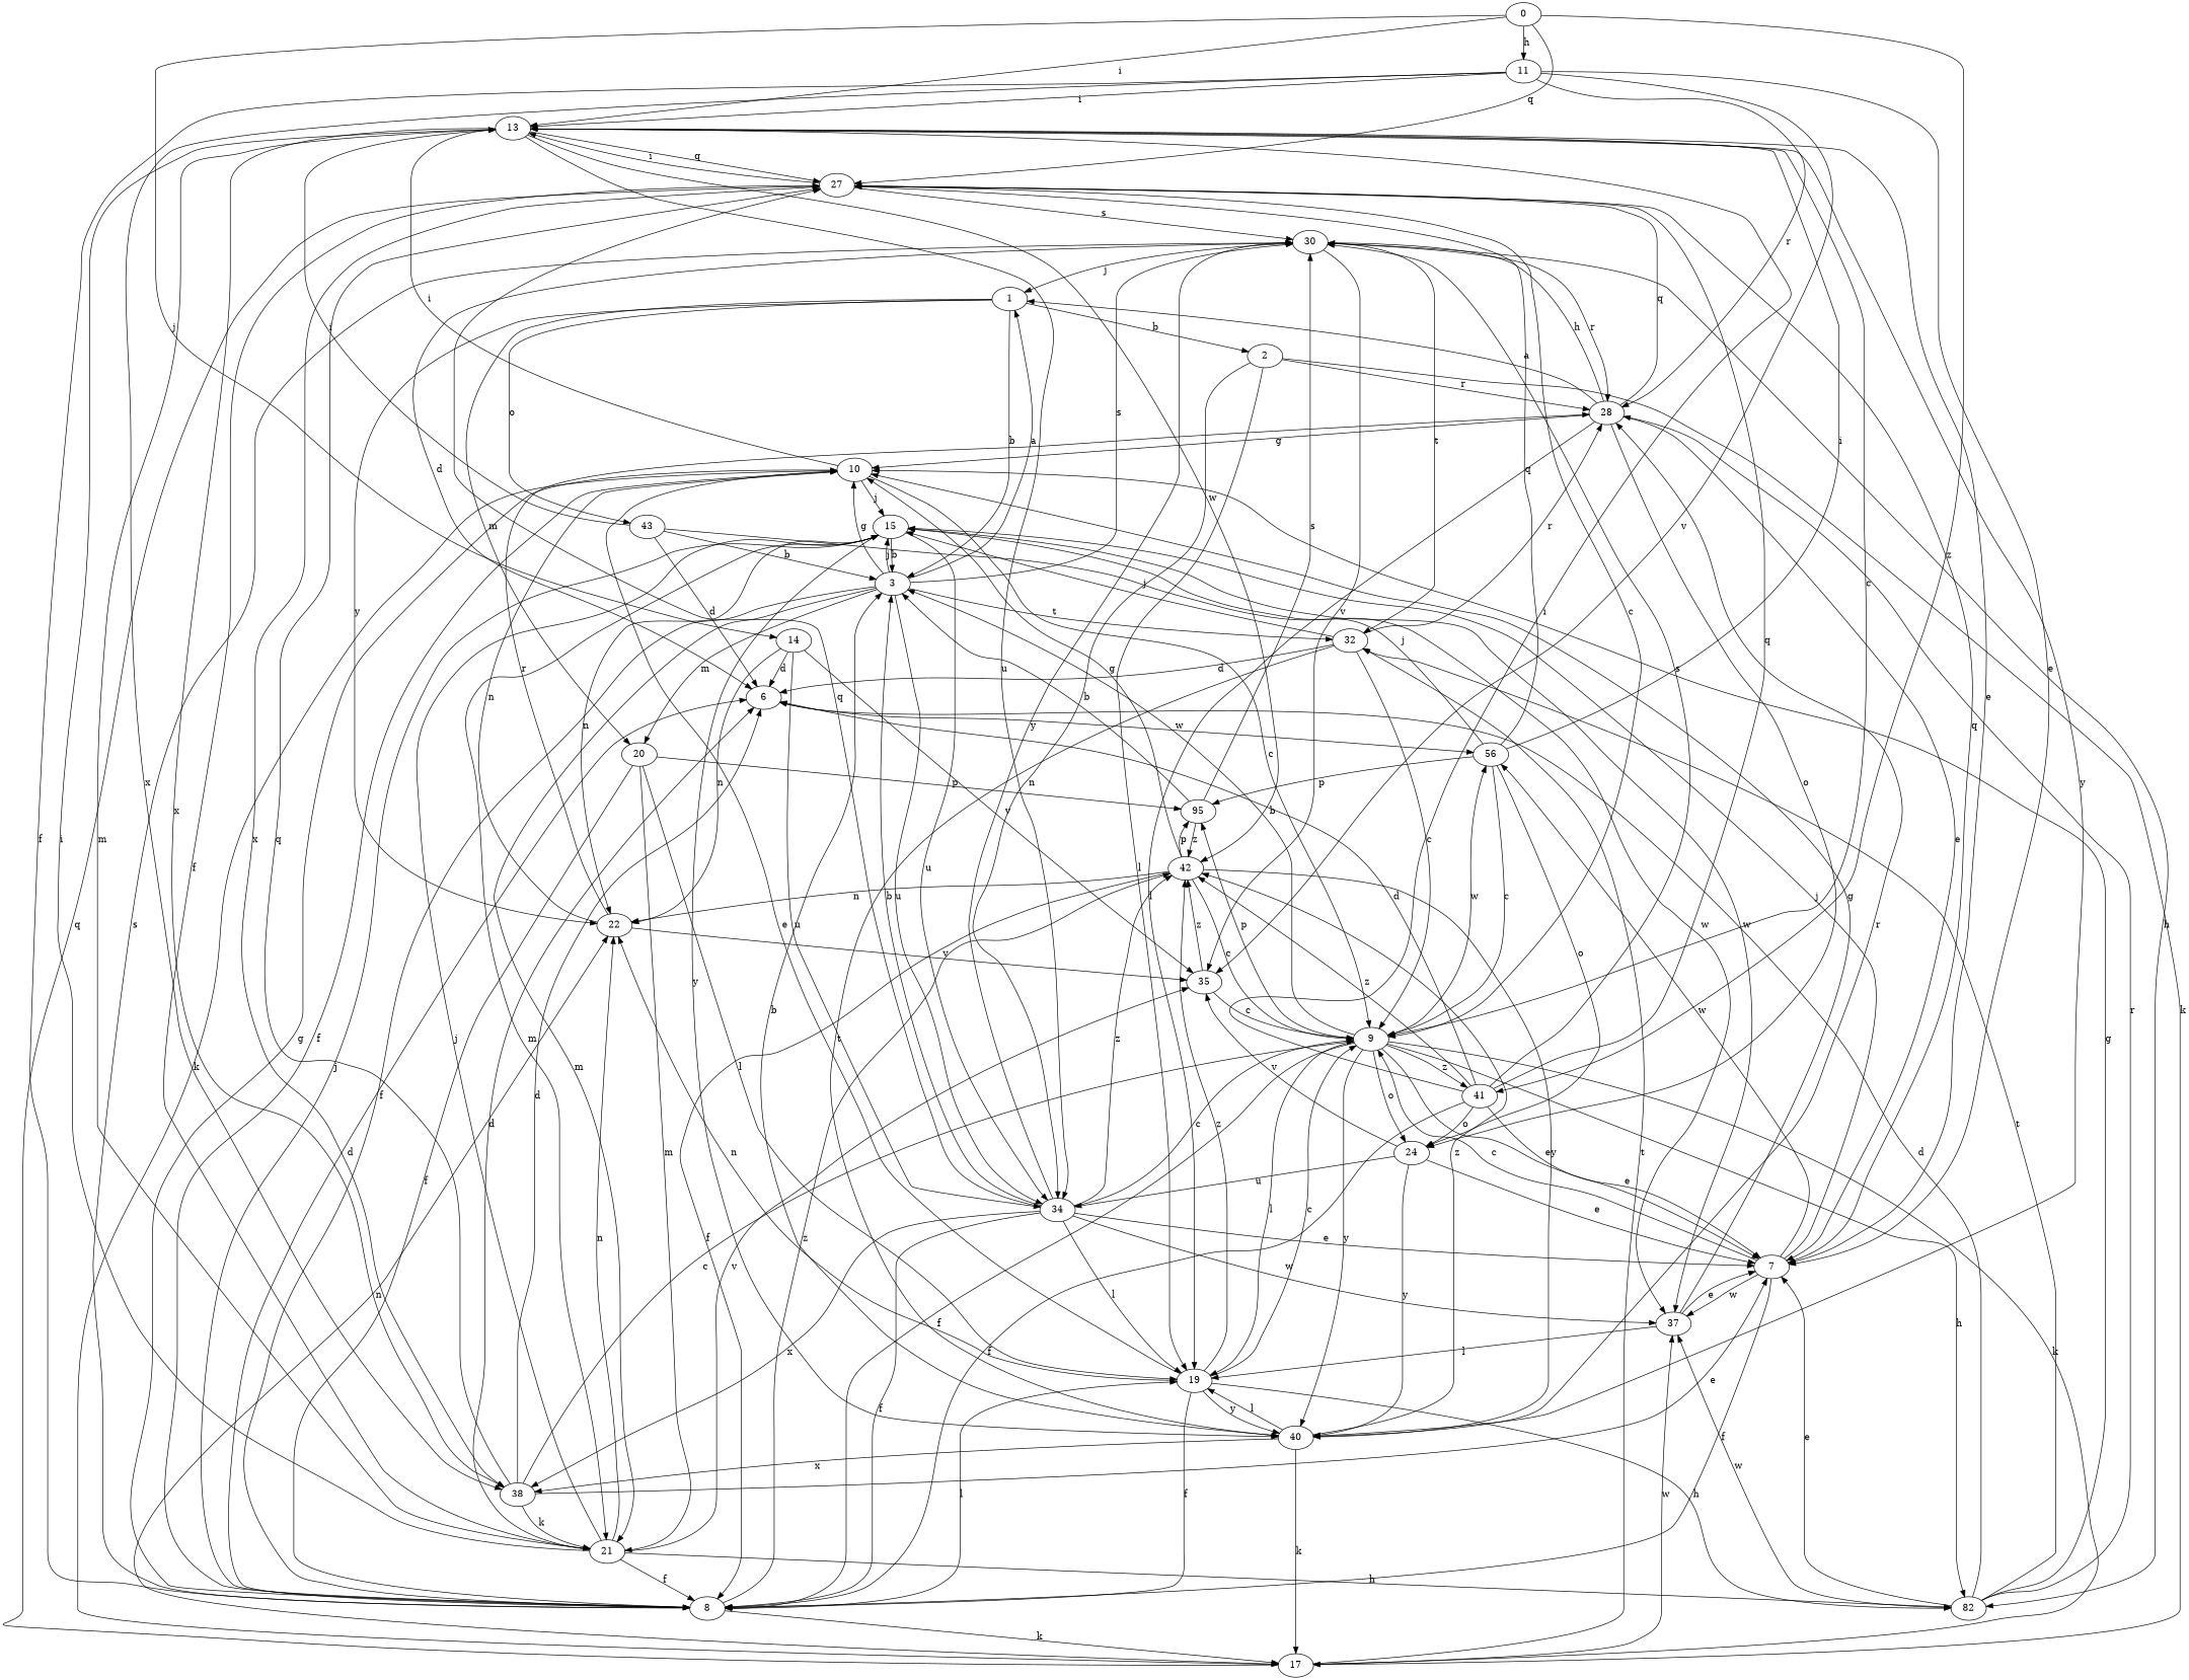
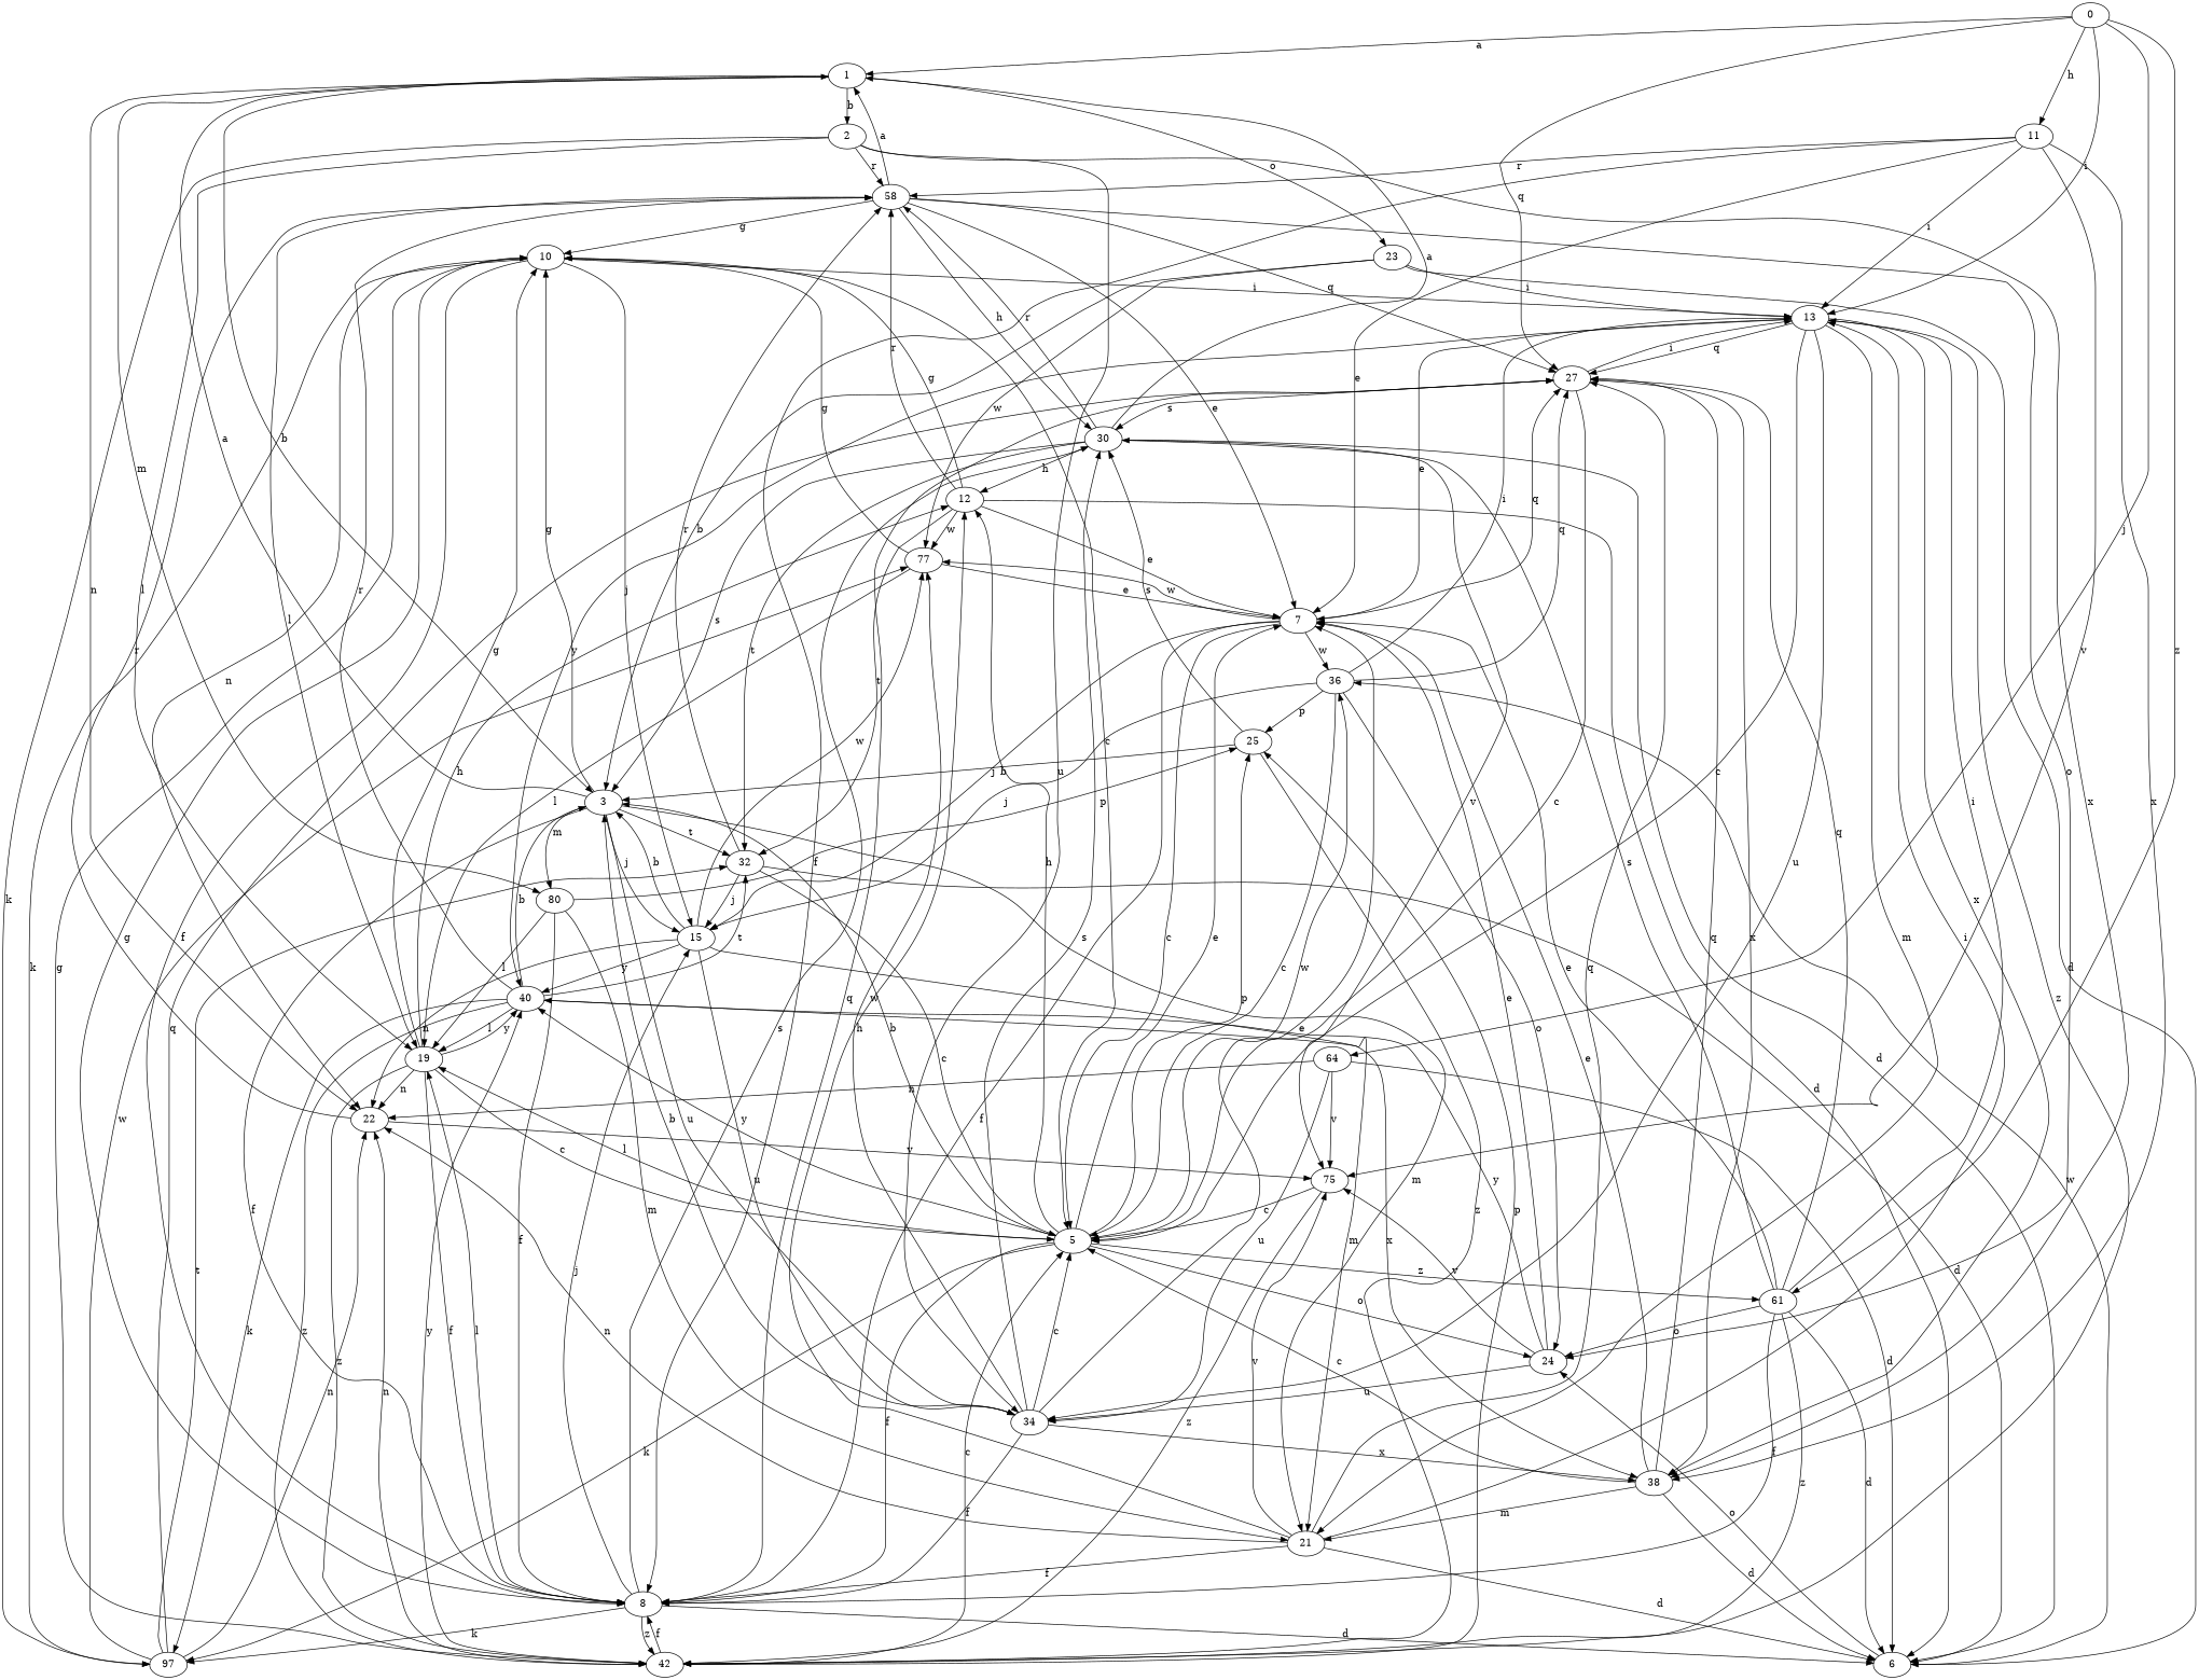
  strict digraph {
    0
    1
    11
    13
-   14
+   14 [label=64]
    27
-   41
+   41 [label=61]
    2
    3
-   20
+   20 [label=80]
    22
-   23 [label=43]
-   28
+   23
+   28 [label=58]
    38
    8
    7
-   35
+   35 [label=75]
    34
    21
-   5 [label=9]
+   5
    40
    42
    6
    30
    24
-   17
+   17 [label=97]
    19
    10
    15
    32
-   25 [label=95]
-   37
-   12 [label=82]
-   36 [label=56]
+   25
+   37 [label=77]
+   12
+   36
+   0 -> 1 [label=a]
    0 -> 11 [label=h]
    0 -> 13 [label=i]
    0 -> 14 [label=j]
    0 -> 27 [label=q]
    0 -> 41 [label=z]
    1 -> 2 [label=b]
    1 -> 3 [label=b]
    1 -> 20 [label=m]
-   1 -> 22 [label=y]
+   1 -> 22 [label=n]
    1 -> 23 [label=o]
    11 -> 13 [label=i]
    11 -> 28 [label=r]
    11 -> 38 [label=x]
    11 -> 8 [label=f]
    11 -> 7 [label=e]
    11 -> 35 [label=v]
    13 -> 27 [label=q]
    13 -> 38 [label=x]
    13 -> 7 [label=e]
    13 -> 34 [label=u]
    13 -> 21 [label=m]
    13 -> 5 [label=c]
    13 -> 40 [label=y]
-   13 -> 42 [label=w]
+   13 -> 42 [label=z]
    14 -> 22 [label=n]
    14 -> 35 [label=v]
    14 -> 34 [label=u]
    14 -> 6 [label=d]
    27 -> 13 [label=i]
    27 -> 38 [label=x]
    27 -> 5 [label=c]
    27 -> 30 [label=s]
    41 -> 13 [label=i]
    41 -> 27 [label=q]
    41 -> 8 [label=f]
    41 -> 7 [label=e]
    41 -> 42 [label=z]
    41 -> 6 [label=d]
    41 -> 30 [label=s]
    41 -> 24 [label=o]
    2 -> 28 [label=r]
-   2 -> 34 [label=n]
+   2 -> 38 [label=x]
+   2 -> 34 [label=u]
    2 -> 17 [label=k]
    2 -> 19 [label=l]
    3 -> 1 [label=a]
    3 -> 20 [label=m]
    3 -> 8 [label=f]
    3 -> 34 [label=u]
    3 -> 21 [label=m]
-   3 -> 30 [label=s]
+   30 -> 3 [label=s]
    3 -> 10 [label=g]
    3 -> 15 [label=j]
    3 -> 32 [label=t]
    20 -> 8 [label=f]
    20 -> 21 [label=m]
    20 -> 19 [label=l]
    20 -> 25 [label=p]
    22 -> 28 [label=r]
    22 -> 35 [label=v]
    23 -> 13 [label=i]
    23 -> 3 [label=b]
    23 -> 6 [label=d]
    23 -> 37 [label=w]
    28 -> 1 [label=a]
    28 -> 27 [label=q]
    28 -> 7 [label=e]
    28 -> 30 [label=h]
    28 -> 24 [label=o]
    28 -> 19 [label=l]
    28 -> 10 [label=g]
    38 -> 27 [label=q]
    38 -> 7 [label=e]
-   38 -> 21 [label=k]
+   38 -> 21 [label=m]
    38 -> 5 [label=c]
    38 -> 6 [label=d]
-   34 -> 27 [label=q]
+   8 -> 27 [label=q]
    8 -> 42 [label=z]
    8 -> 6 [label=d]
    8 -> 30 [label=s]
    8 -> 17 [label=k]
    8 -> 19 [label=l]
    8 -> 10 [label=g]
    8 -> 15 [label=j]
    7 -> 27 [label=q]
    7 -> 8 [label=f]
    7 -> 5 [label=c]
    7 -> 15 [label=j]
    7 -> 37 [label=w]
    7 -> 36 [label=w]
    35 -> 5 [label=c]
    35 -> 42 [label=z]
    34 -> 3 [label=b]
    34 -> 38 [label=x]
    34 -> 8 [label=f]
    34 -> 7 [label=e]
    34 -> 5 [label=c]
-   34 -> 42 [label=z]
-   34 -> 30 [label=y]
-   34 -> 19 [label=l]
+   34 -> 30 [label=s]
    34 -> 37 [label=w]
    21 -> 13 [label=i]
-   21 -> 27 [label=f]
+   21 -> 27 [label=q]
    21 -> 22 [label=n]
    21 -> 8 [label=f]
    21 -> 35 [label=v]
    21 -> 6 [label=d]
-   21 -> 15 [label=j]
    21 -> 12 [label=h]
    5 -> 41 [label=z]
    5 -> 3 [label=b]
    5 -> 8 [label=f]
    5 -> 7 [label=e]
    5 -> 40 [label=y]
    5 -> 24 [label=o]
    5 -> 17 [label=k]
    5 -> 19 [label=l]
    5 -> 25 [label=p]
    5 -> 12 [label=h]
    5 -> 36 [label=w]
    40 -> 3 [label=b]
    40 -> 28 [label=r]
    40 -> 38 [label=x]
    40 -> 42 [label=z]
    40 -> 17 [label=k]
    40 -> 19 [label=l]
-   32 -> 40 [label=t]
+   40 -> 32 [label=t]
    42 -> 22 [label=n]
    42 -> 8 [label=f]
    42 -> 5 [label=c]
    42 -> 40 [label=y]
    42 -> 10 [label=g]
    42 -> 25 [label=p]
+   6 -> 24 [label=o]
    6 -> 36 [label=w]
-   30 -> 1 [label=j]
+   30 -> 1 [label=a]
    30 -> 28 [label=r]
    30 -> 35 [label=v]
    30 -> 6 [label=d]
    30 -> 32 [label=t]
    30 -> 12 [label=h]
    24 -> 7 [label=e]
    24 -> 35 [label=v]
    24 -> 34 [label=u]
    24 -> 40 [label=y]
    17 -> 27 [label=q]
    17 -> 22 [label=n]
    17 -> 32 [label=t]
    17 -> 37 [label=w]
    19 -> 22 [label=n]
    19 -> 8 [label=f]
    19 -> 5 [label=c]
    19 -> 40 [label=y]
    19 -> 42 [label=z]
-   19 -> 10 [label=e]
+   19 -> 10 [label=g]
    19 -> 12 [label=h]
    10 -> 13 [label=i]
-   22 -> 10 [label=n]
+   10 -> 22 [label=n]
    10 -> 8 [label=f]
    10 -> 5 [label=c]
    10 -> 17 [label=k]
    10 -> 15 [label=j]
    15 -> 3 [label=b]
    15 -> 22 [label=n]
    15 -> 34 [label=u]
    15 -> 21 [label=m]
    15 -> 40 [label=y]
    15 -> 37 [label=w]
    32 -> 28 [label=r]
    32 -> 5 [label=c]
    32 -> 6 [label=d]
    32 -> 15 [label=j]
    25 -> 3 [label=b]
    25 -> 42 [label=z]
    25 -> 30 [label=s]
    37 -> 7 [label=e]
    37 -> 19 [label=l]
    37 -> 10 [label=g]
    12 -> 28 [label=r]
    12 -> 7 [label=e]
    12 -> 6 [label=d]
    12 -> 10 [label=g]
    12 -> 32 [label=t]
    12 -> 37 [label=w]
    36 -> 13 [label=i]
    36 -> 27 [label=q]
    36 -> 5 [label=c]
    36 -> 24 [label=o]
    36 -> 15 [label=j]
    36 -> 25 [label=p]
  }
